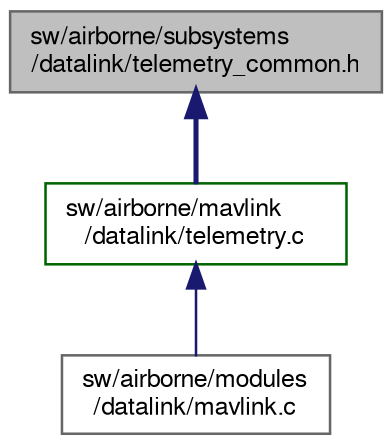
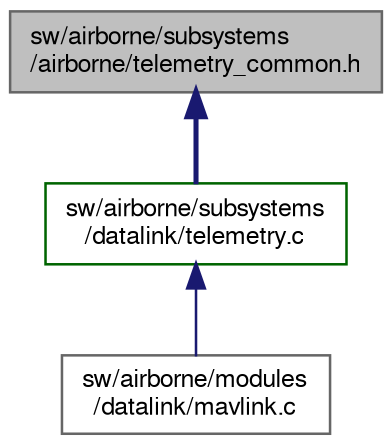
  digraph {
    node [color=gray40 fillcolor=white fontname=FreeSans fontsize=10 shape=record style=filled]
    edge [color=midnightblue dir=back fontname=FreeSans fontsize=10 labelfontname=FreeSans labelfontsize=10]
-   n1 [fillcolor=grey75 fontcolor=black height=0.2 label="sw/airborne/subsystems\l/datalink/telemetry_common.h" width=0.4]
-   n2 [color=darkgreen height=0.2 label="sw/airborne/mavlink\l/datalink/telemetry.c" width=0.4]
+   n1 [fillcolor=grey75 fontcolor=black height=0.2 label="sw/airborne/subsystems\l/airborne/telemetry_common.h" width=0.4]
+   n2 [color=darkgreen height=0.2 label="sw/airborne/subsystems\l/datalink/telemetry.c" width=0.4]
    n3 [height=0.2 label="sw/airborne/modules\l/datalink/mavlink.c" width=0.4]
    n1 -> n2 [style=bold]
    n2 -> n3 [style=solid]
  }
